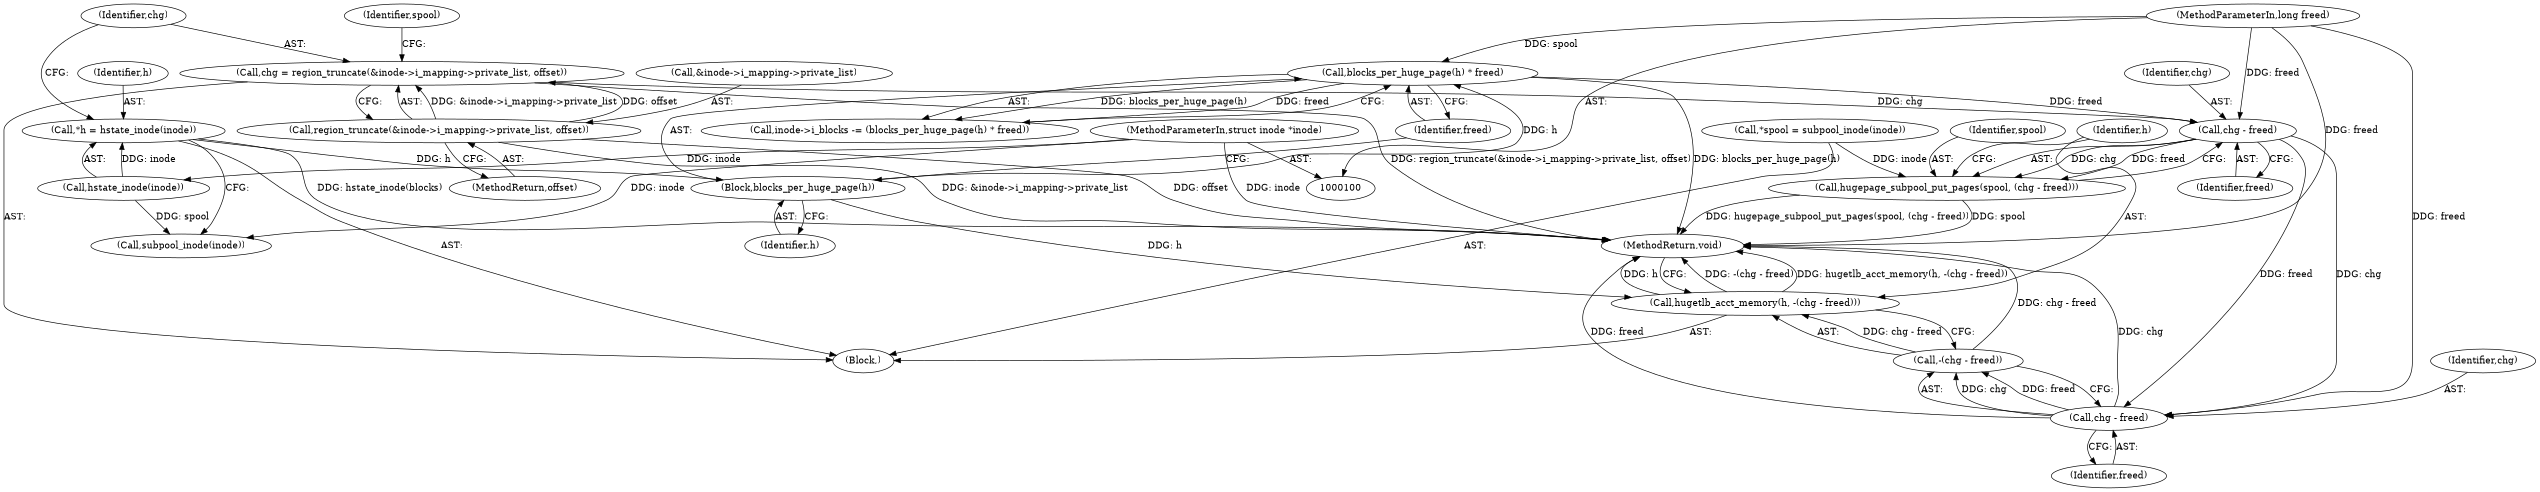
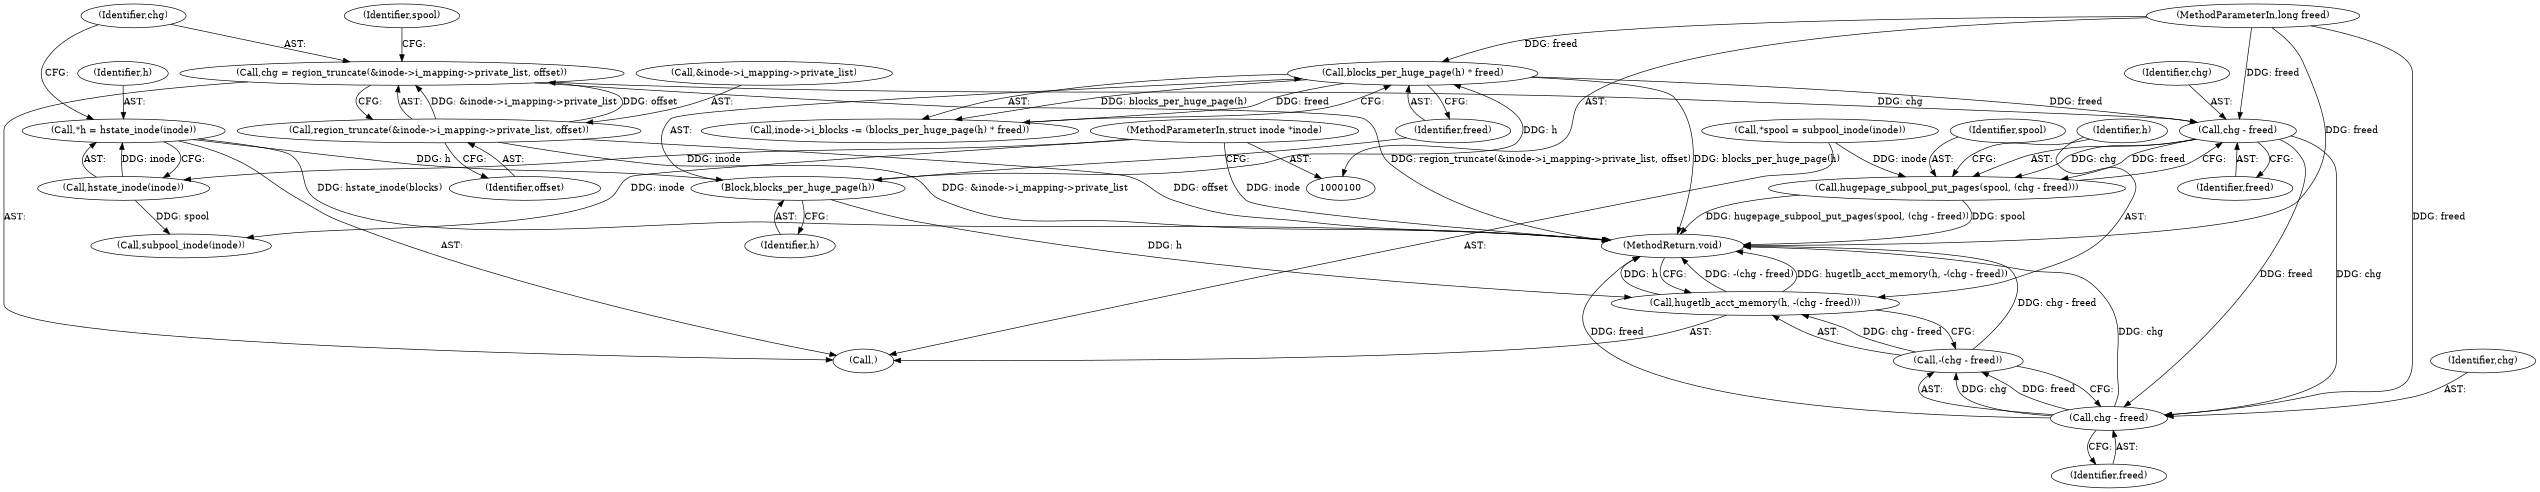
  digraph {
    n1 [label="(Call,chg - freed)"]
    n2 [label="(Call,hugepage_subpool_put_pages(spool, (chg - freed)))"]
    n3 [label="(Call,chg - freed)"]
    n4 [label="(Identifier,freed)"]
    n5 [label="(MethodReturn,void)"]
    n6 [label="(Call,-(chg - freed))"]
    n7 [label="(Identifier,freed)"]
    n8 [label="(Call,chg = region_truncate(&inode->i_mapping->private_list, offset))"]
    n9 [label="(Call,region_truncate(&inode->i_mapping->private_list, offset))"]
-   n10 [label="(Block,)"]
-   n11 [label="(MethodReturn,offset)"]
+   n10 [label="(Call,)"]
+   n11 [label="(Identifier,offset)"]
    n12 [label="(Call,hugetlb_acct_memory(h, -(chg - freed)))"]
    n13 [label="(Call,blocks_per_huge_page(h) * freed)"]
    n14 [label="(Identifier,freed)"]
    n15 [label="(Call,inode->i_blocks -= (blocks_per_huge_page(h) * freed))"]
    n16 [label="(Block,blocks_per_huge_page(h))"]
    n17 [label="(Identifier,h)"]
    n18 [label="(Call,*h = hstate_inode(inode))"]
    n19 [label="(Call,hstate_inode(inode))"]
    n20 [label="(Call,subpool_inode(inode))"]
    n21 [label="(MethodParameterIn,struct inode *inode)"]
    1000100
    n23 [label="(MethodParameterIn,long freed)"]
    n24 [label="(Call,*spool = subpool_inode(inode))"]
    n25 [label="(Identifier,chg)"]
    n26 [label="(Identifier,chg)"]
    n27 [label="(Identifier,h)"]
    n28 [label="(Identifier,chg)"]
    n29 [label="(Call,&inode->i_mapping->private_list)"]
    n30 [label="(Identifier,spool)"]
    n31 [label="(Identifier,h)"]
    n32 [label="(Identifier,spool)"]
    n1 -> n2 [label="AST: "]
    n1 -> n2 [label="DDG: chg"]
    n1 -> n2 [label="DDG: freed"]
    n1 -> n3 [label="DDG: chg"]
    n1 -> n3 [label="DDG: freed"]
    n1 -> n4 [label="CFG: "]
    n2 -> n1 [label="CFG: "]
    n2 -> n5 [label="DDG: hugepage_subpool_put_pages(spool, (chg - freed))"]
    n2 -> n5 [label="DDG: spool"]
    n3 -> n5 [label="DDG: chg"]
    n3 -> n5 [label="DDG: freed"]
    n3 -> n6 [label="AST: "]
    n3 -> n6 [label="DDG: chg"]
    n3 -> n6 [label="DDG: freed"]
    n3 -> n7 [label="CFG: "]
    n4 -> n1 [label="AST: "]
    n5 -> n12 [label="CFG: "]
    n6 -> n3 [label="CFG: "]
    n6 -> n5 [label="DDG: chg - freed"]
    n6 -> n12 [label="AST: "]
    n6 -> n12 [label="DDG: chg - freed"]
    n7 -> n3 [label="AST: "]
    n8 -> n1 [label="DDG: chg"]
    n8 -> n5 [label="DDG: region_truncate(&inode->i_mapping->private_list, offset)"]
    n8 -> n9 [label="CFG: "]
    n8 -> n10 [label="AST: "]
    n9 -> n5 [label="DDG: &inode->i_mapping->private_list"]
    n9 -> n5 [label="DDG: offset"]
    n9 -> n8 [label="AST: "]
    n9 -> n8 [label="DDG: &inode->i_mapping->private_list"]
    n9 -> n8 [label="DDG: offset"]
    n9 -> n11 [label="CFG: "]
    n11 -> n9 [label="AST: "]
    n12 -> n5 [label="DDG: -(chg - freed)"]
    n12 -> n5 [label="DDG: hugetlb_acct_memory(h, -(chg - freed))"]
    n12 -> n5 [label="DDG: h"]
    n12 -> n6 [label="CFG: "]
    n12 -> n10 [label="AST: "]
    n13 -> n1 [label="DDG: freed"]
    n13 -> n5 [label="DDG: blocks_per_huge_page(h)"]
    n13 -> n14 [label="CFG: "]
    n13 -> n15 [label="AST: "]
    n13 -> n15 [label="DDG: blocks_per_huge_page(h)"]
    n13 -> n15 [label="DDG: freed"]
    n14 -> n13 [label="AST: "]
    n14 -> n16 [label="CFG: "]
    n15 -> n13 [label="CFG: "]
    n16 -> n12 [label="DDG: h"]
    n16 -> n13 [label="AST: "]
    n16 -> n13 [label="DDG: h"]
    n16 -> n17 [label="CFG: "]
    n17 -> n16 [label="AST: "]
    n18 -> n5 [label="DDG: hstate_inode(blocks)"]
    n18 -> n10 [label="AST: "]
    n18 -> n16 [label="DDG: h"]
-   n18 -> n20 [label="CFG: "]
+   n18 -> n19 [label="CFG: "]
    n19 -> n18 [label="AST: "]
    n19 -> n18 [label="DDG: inode"]
    n19 -> n20 [label="DDG: spool"]
    n21 -> n5 [label="DDG: inode"]
    n21 -> n19 [label="DDG: inode"]
    n21 -> n20 [label="DDG: inode"]
    n21 -> 1000100 [label="AST: "]
    n23 -> n1 [label="DDG: freed"]
    n23 -> n3 [label="DDG: freed"]
    n23 -> n5 [label="DDG: freed"]
-   n23 -> n13 [label="DDG: spool"]
+   n23 -> n13 [label="DDG: freed"]
    n23 -> 1000100 [label="AST: "]
    n24 -> n2 [label="DDG: inode"]
    n24 -> n10 [label="AST: "]
    n25 -> n1 [label="AST: "]
    n26 -> n3 [label="AST: "]
    n27 -> n18 [label="AST: "]
    n28 -> n8 [label="AST: "]
    n28 -> n18 [label="CFG: "]
    n29 -> n9 [label="AST: "]
    n30 -> n2 [label="AST: "]
    n31 -> n2 [label="CFG: "]
    n31 -> n12 [label="AST: "]
    n32 -> n8 [label="CFG: "]
  }
